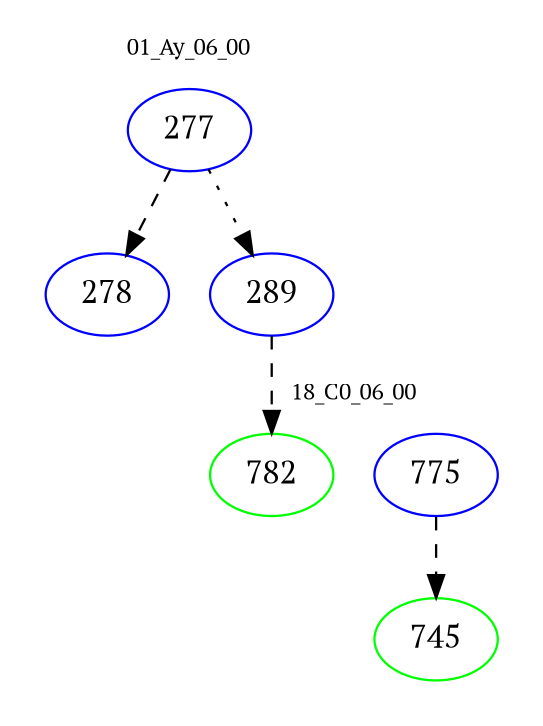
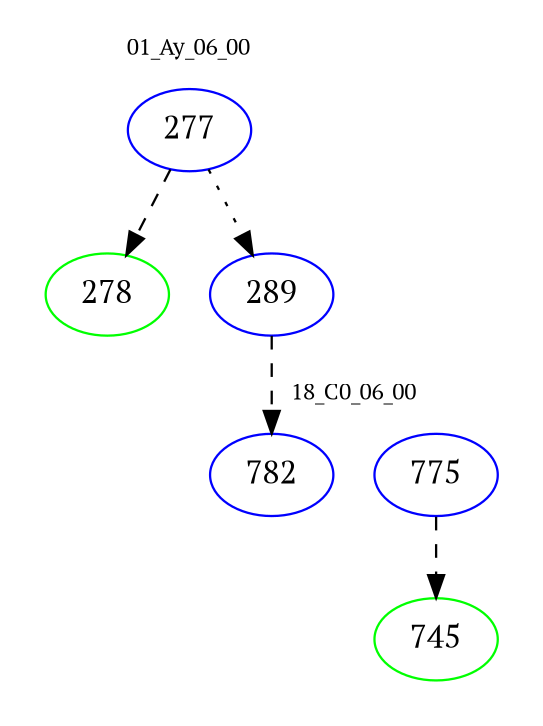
  digraph {
    fontname="PT Serif"
    node [color=blue fontname="PT Serif"]
    edge [color=black fontname="PT Serif" style=dashed]
    n1 [label=277]
-   n2 [label=278]
+   n2 [color=green label=278]
    n3 [label=289]
    n4 [label=775]
    n5 [color=green label=745]
-   n6 [color=green label=782]
+   n6 [label=782]
    subgraph cluster_1 {
      color=white
      fontsize=10
      label="01_Ay_06_00"
      n1
      n2
      n3
    }
    subgraph cluster_2 {
      color=white
      fontsize=10
      label="18_C0_06_00"
      n4
      n5
      n6
    }
    n1 -> n2
    n1 -> n3 [style=dotted]
    n3 -> n6
    n4 -> n5
  }
